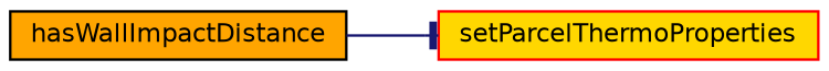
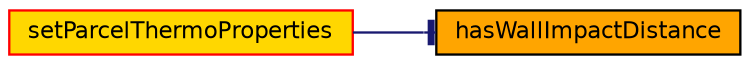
  digraph {
    rankdir=LR
    node [fontname=Helvetica fontsize=10 shape=record style=filled]
    n1 [color=black fillcolor=orange fontcolor=black height=0.2 label=hasWallImpactDistance width=0.4]
    n2 [color=red height=0.2 label=setParcelThermoProperties width=0.4 fillcolor=gold]
-   n1 -> n2 [color=midnightblue fontname=Helvetica fontsize=10 labelfontname=Helvetica labelfontsize=10 style=solid arrowhead=tee]
+   n2 -> n1 [color=midnightblue fontname=Helvetica fontsize=10 labelfontname=Helvetica labelfontsize=10 style=solid arrowhead=tee]
  }
